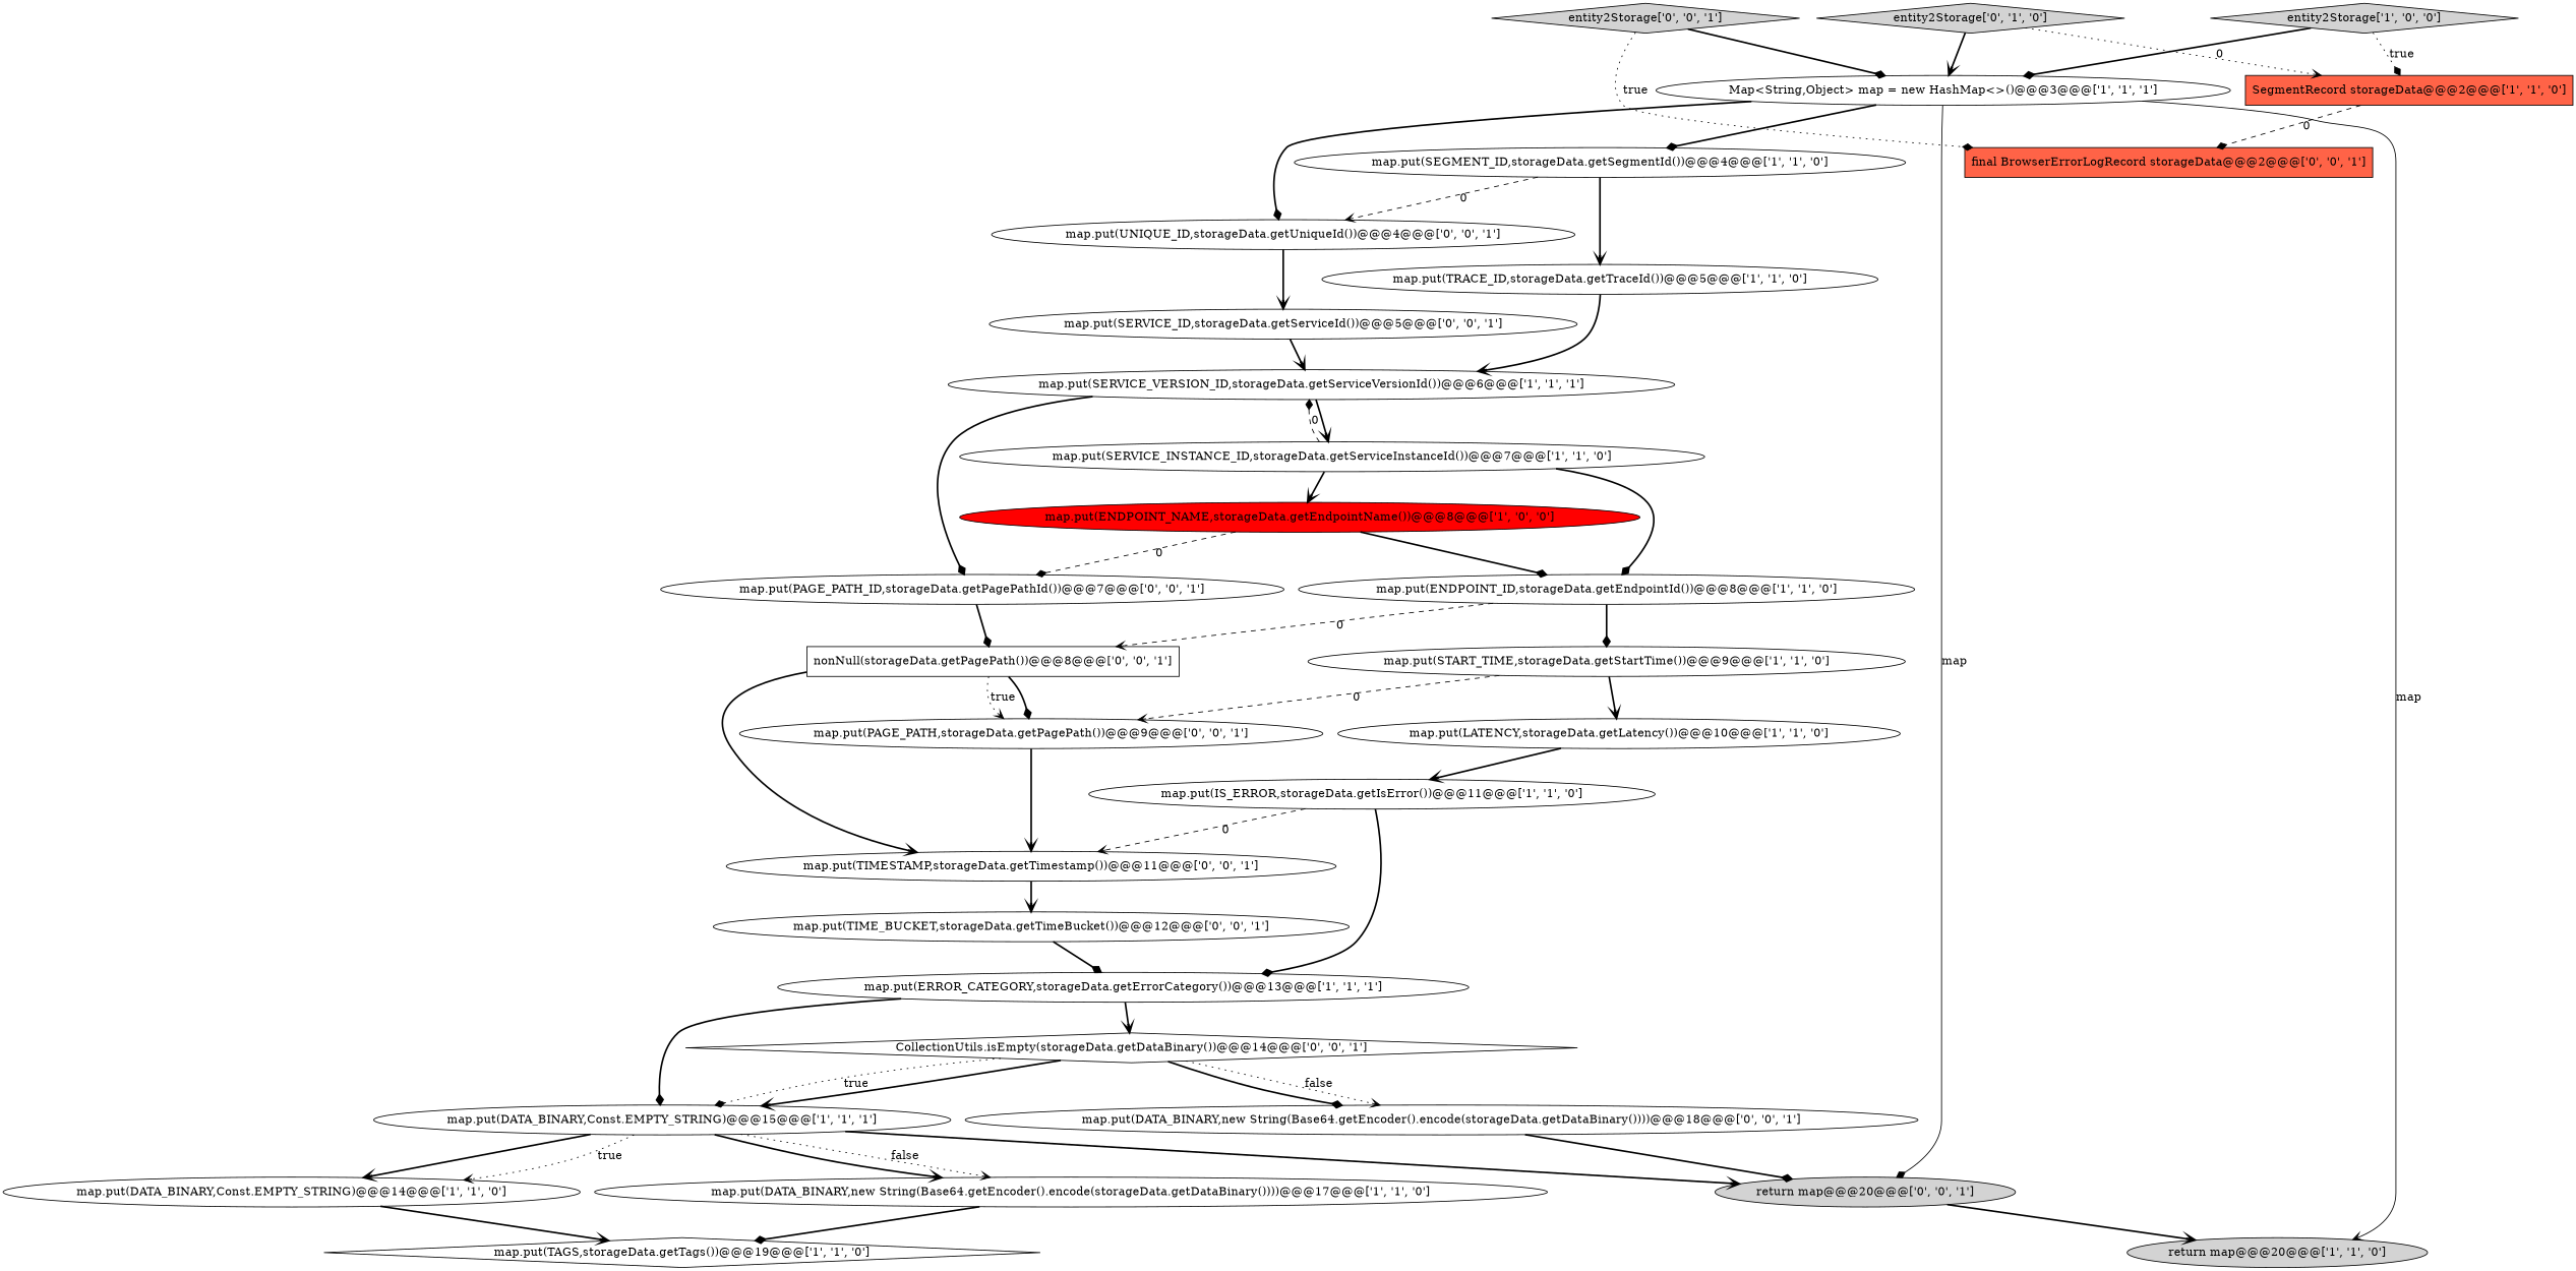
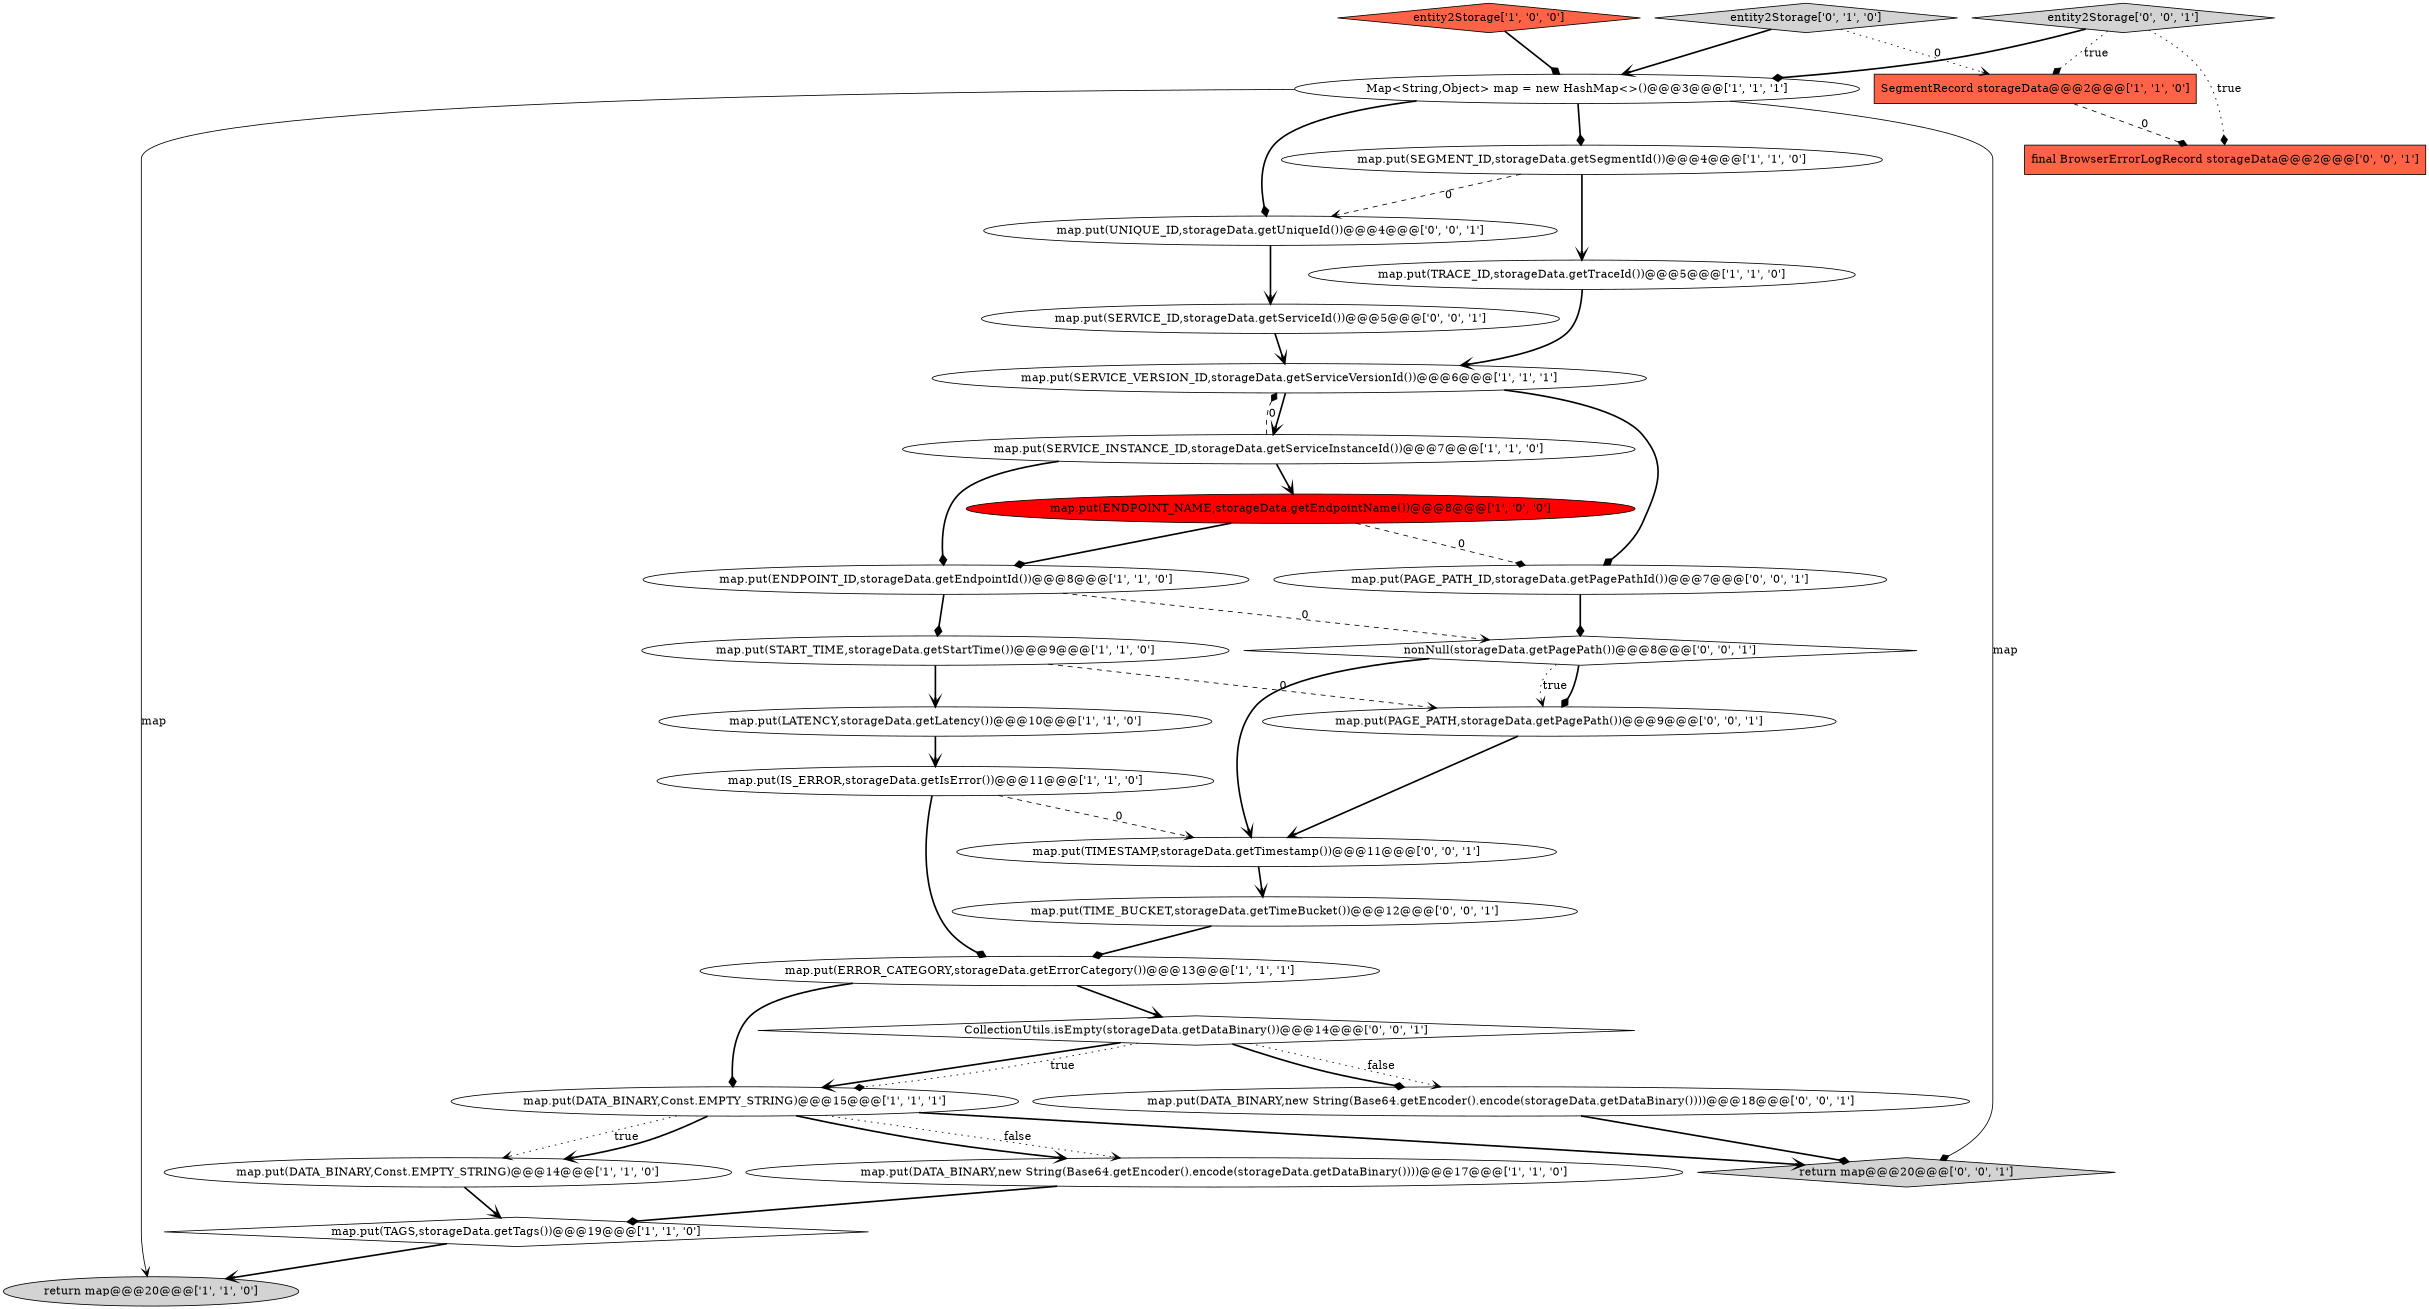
  digraph {
    node [fillcolor=white shape=ellipse style=filled]
    edge [arrowhead=vee style=bold]
    n1 [label="map.put(DATA_BINARY,Const.EMPTY_STRING)@@@15@@@['1', '1', '1']"]
-   n2 [fillcolor=lightgray label="return map@@@20@@@['0', '0', '1']"]
+   n2 [fillcolor=lightgray label="return map@@@20@@@['0', '0', '1']" shape=diamond]
    n3 [label="map.put(DATA_BINARY,Const.EMPTY_STRING)@@@14@@@['1', '1', '0']"]
    n4 [label="map.put(DATA_BINARY,new String(Base64.getEncoder().encode(storageData.getDataBinary())))@@@17@@@['1', '1', '0']"]
    n5 [label="map.put(TAGS,storageData.getTags())@@@19@@@['1', '1', '0']" shape=diamond]
    n6 [label="map.put(PAGE_PATH,storageData.getPagePath())@@@9@@@['0', '0', '1']"]
    n7 [label="map.put(TIMESTAMP,storageData.getTimestamp())@@@11@@@['0', '0', '1']"]
    n8 [label="map.put(TIME_BUCKET,storageData.getTimeBucket())@@@12@@@['0', '0', '1']"]
    n9 [label="map.put(START_TIME,storageData.getStartTime())@@@9@@@['1', '1', '0']"]
    n10 [label="map.put(LATENCY,storageData.getLatency())@@@10@@@['1', '1', '0']"]
    n11 [label="map.put(IS_ERROR,storageData.getIsError())@@@11@@@['1', '1', '0']"]
    n12 [label="map.put(SERVICE_VERSION_ID,storageData.getServiceVersionId())@@@6@@@['1', '1', '1']"]
    n13 [label="map.put(PAGE_PATH_ID,storageData.getPagePathId())@@@7@@@['0', '0', '1']"]
    n14 [label="map.put(SERVICE_INSTANCE_ID,storageData.getServiceInstanceId())@@@7@@@['1', '1', '0']"]
-   n15 [label="nonNull(storageData.getPagePath())@@@8@@@['0', '0', '1']" shape=box]
+   n15 [label="nonNull(storageData.getPagePath())@@@8@@@['0', '0', '1']" shape=diamond]
    n16 [fillcolor=red label="map.put(ENDPOINT_NAME,storageData.getEndpointName())@@@8@@@['1', '0', '0']"]
    n17 [label="map.put(ENDPOINT_ID,storageData.getEndpointId())@@@8@@@['1', '1', '0']"]
    n18 [label="map.put(TRACE_ID,storageData.getTraceId())@@@5@@@['1', '1', '0']"]
    n19 [fillcolor=lightgray label="entity2Storage['0', '0', '1']" shape=diamond]
    n20 [fillcolor=tomato label="final BrowserErrorLogRecord storageData@@@2@@@['0', '0', '1']" shape=box]
    n21 [label="Map<String,Object> map = new HashMap<>()@@@3@@@['1', '1', '1']"]
    n22 [fillcolor=lightgray label="return map@@@20@@@['1', '1', '0']"]
    n23 [label="map.put(SEGMENT_ID,storageData.getSegmentId())@@@4@@@['1', '1', '0']"]
    n24 [label="map.put(UNIQUE_ID,storageData.getUniqueId())@@@4@@@['0', '0', '1']"]
    n25 [label="map.put(ERROR_CATEGORY,storageData.getErrorCategory())@@@13@@@['1', '1', '1']"]
    n26 [label="CollectionUtils.isEmpty(storageData.getDataBinary())@@@14@@@['0', '0', '1']" shape=diamond]
    n27 [label="map.put(DATA_BINARY,new String(Base64.getEncoder().encode(storageData.getDataBinary())))@@@18@@@['0', '0', '1']"]
-   n28 [fillcolor=lightgray label="entity2Storage['1', '0', '0']" shape=diamond]
+   n28 [fillcolor=tomato label="entity2Storage['1', '0', '0']" shape=diamond]
    n29 [fillcolor=tomato label="SegmentRecord storageData@@@2@@@['1', '1', '0']" shape=box]
    n30 [label="map.put(SERVICE_ID,storageData.getServiceId())@@@5@@@['0', '0', '1']"]
    n31 [fillcolor=lightgray label="entity2Storage['0', '1', '0']" shape=diamond]
    n1 -> n2
    n1 -> n3 [label=true style=dotted]
    n1 -> n3
    n1 -> n4 [label=false style=dotted]
    n1 -> n4
    n3 -> n5
    n4 -> n5 [arrowhead=diamond]
-   n2 -> n22
+   n5 -> n22
    n6 -> n7
    n7 -> n8
    n8 -> n25 [arrowhead=diamond]
    n9 -> n6 [label=0 style=dashed]
    n9 -> n10
    n10 -> n11
    n11 -> n7 [label=0 style=dashed]
    n11 -> n25 [arrowhead=diamond]
    n12 -> n13 [arrowhead=diamond]
    n12 -> n14
    n13 -> n15 [arrowhead=diamond]
    n14 -> n12 [arrowhead=diamond label=0 style=dashed]
    n14 -> n16
    n14 -> n17 [arrowhead=diamond]
    n15 -> n6 [arrowhead=diamond]
    n15 -> n6 [label=true style=dotted]
    n15 -> n7
    n16 -> n13 [arrowhead=diamond label=0 style=dashed]
    n16 -> n17 [arrowhead=diamond]
    n17 -> n9 [arrowhead=diamond]
    n17 -> n15 [label=0 style=dashed]
    n18 -> n12
    n19 -> n20 [arrowhead=diamond label=true style=dotted]
    n19 -> n21 [arrowhead=diamond]
    n21 -> n2 [arrowhead=diamond label=map style=solid]
    n21 -> n22 [label=map style=solid]
    n21 -> n23 [arrowhead=diamond]
    n21 -> n24 [arrowhead=diamond]
    n23 -> n18
    n23 -> n24 [label=0 style=dashed]
    n24 -> n30
    n25 -> n1 [arrowhead=diamond]
    n25 -> n26
    n26 -> n1
    n26 -> n1 [arrowhead=diamond label=true style=dotted]
    n26 -> n27 [label=false style=dotted]
    n26 -> n27 [arrowhead=diamond]
    n27 -> n2 [arrowhead=diamond]
    n28 -> n21 [arrowhead=diamond]
-   n28 -> n29 [arrowhead=diamond label=true style=dotted]
+   n19 -> n29 [arrowhead=diamond label=true style=dotted]
    n29 -> n20 [arrowhead=diamond label=0 style=dashed]
    n30 -> n12
    n31 -> n21
    n31 -> n29 [label=0 style=dotted]
  }
